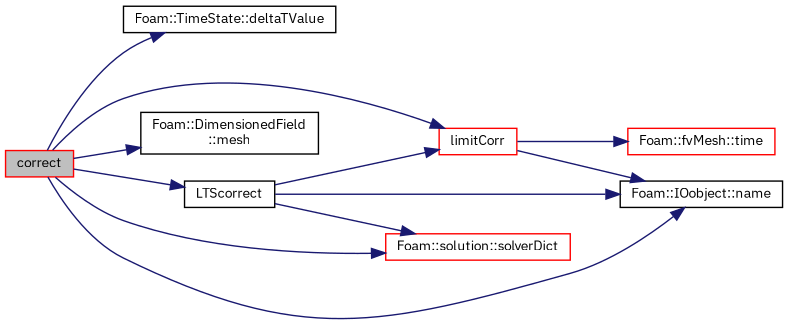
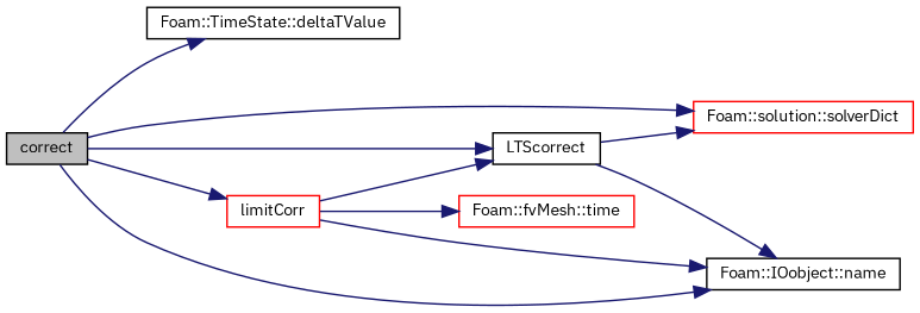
  digraph {
    fontname="IBM Plex Sans"
    rankdir=LR
    node [color=black fontname="IBM Plex Sans" fontsize=10 shape=record]
    edge [color=midnightblue fontname="IBM Plex Sans" fontsize=10 labelfontname=FreeSans labelfontsize=10 style=solid]
-   n1 [color=red fillcolor=grey75 fontcolor=black height=0.2 label=correct style=filled width=0.4]
+   n1 [fillcolor=grey75 fontcolor=black height=0.2 label=correct style=filled width=0.4]
    n2 [height=0.2 label="Foam::TimeState::deltaTValue" width=0.4]
    n3 [color=red height=0.2 label=limitCorr width=0.4]
-   n4 [height=0.2 label="Foam::DimensionedField\l::mesh" width=0.4]
    n5 [height=0.2 label=LTScorrect width=0.4]
    n6 [color=red height=0.2 label="Foam::solution::solverDict" width=0.4]
    n7 [height=0.2 label="Foam::IOobject::name" width=0.4]
    n8 [color=red height=0.2 label="Foam::fvMesh::time" width=0.4]
    n1 -> n2
    n1 -> n3
-   n1 -> n4
    n1 -> n5
    n1 -> n6
    n1 -> n7
    n3 -> n7
    n3 -> n8
-   n5 -> n3
+   n3 -> n5
    n5 -> n6
    n5 -> n7
  }
